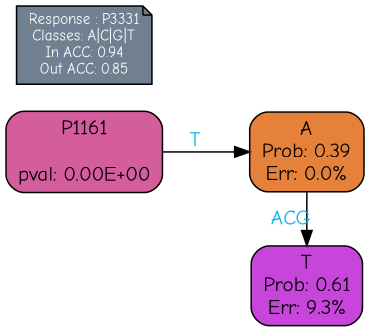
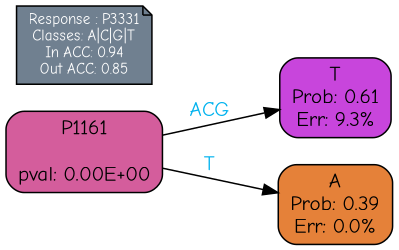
  digraph {
    fontname="Comic Neue"
    rankdir=LR
    ranksep=equally
    splines=polylines
    node [color=black fontname="Comic Neue" shape=box style="filled, rounded"]
    edge [fontcolor=deepskyblue2 fontname="Comic Neue"]
    n1 [fillcolor="#c845dc" label="T\nProb: 0.61\nErr: 9.3%"]
    n2 [fillcolor="#e58139" label="A\nProb: 0.39\nErr: 0.0%"]
    n3 [align=left fillcolor=slategray fontcolor=white fontsize=10 label="Response : P3331\nClasses: A|C|G|T\nIn ACC: 0.94\nOut ACC: 0.85\n" shape=note style=filled]
    n4 [fillcolor="#d45d9c" label="P1161\n\npval: 0.00E+00"]
    subgraph sub_1 {
      rank=same
      n1
      n2
    }
    subgraph sub_2 {
      rank=same
      n3
      n4
    }
-   n2 -> n1 [label=ACG]
+   n4 -> n1 [label=ACG]
    n4 -> n2 [label=T]
  }
